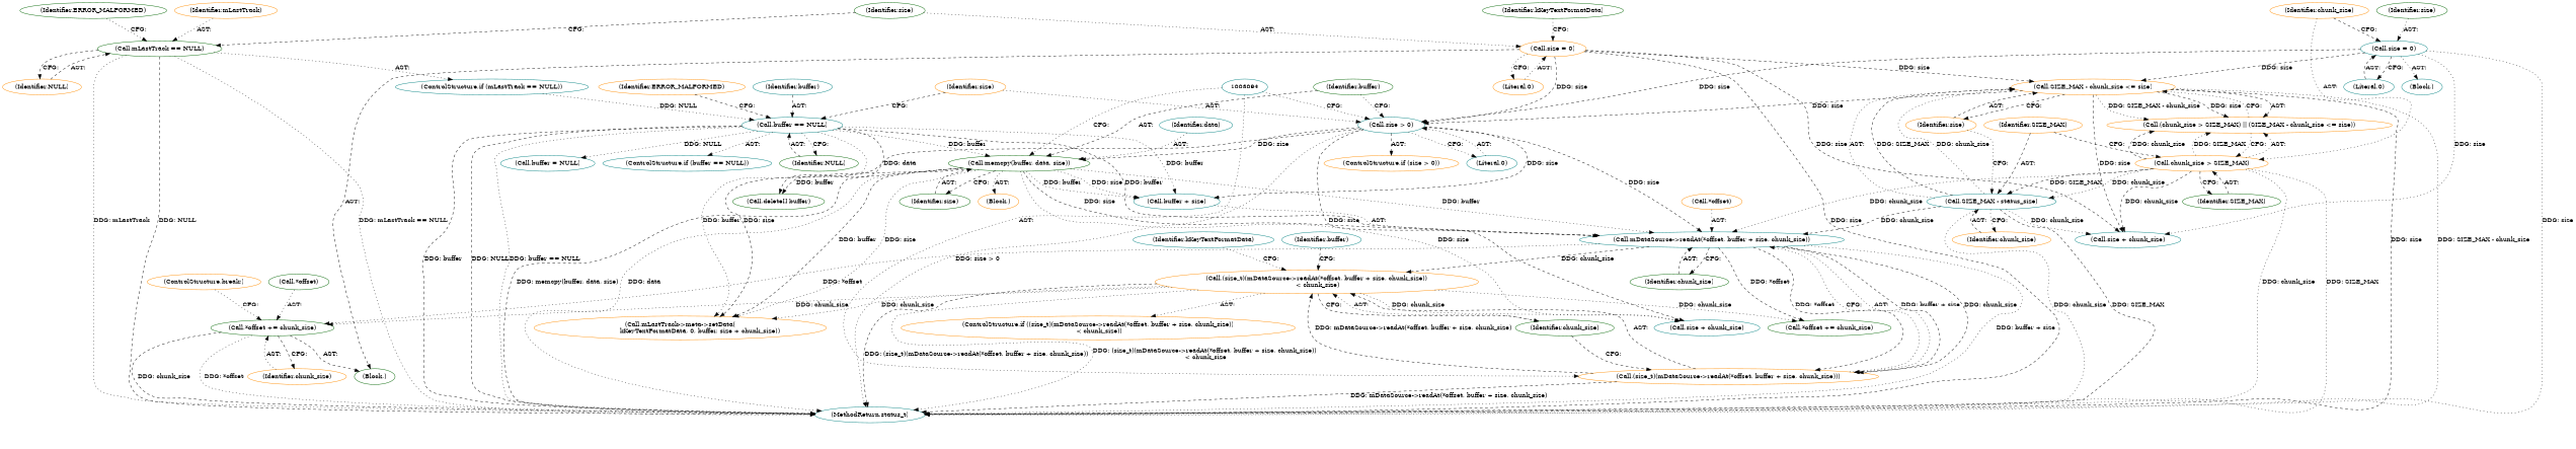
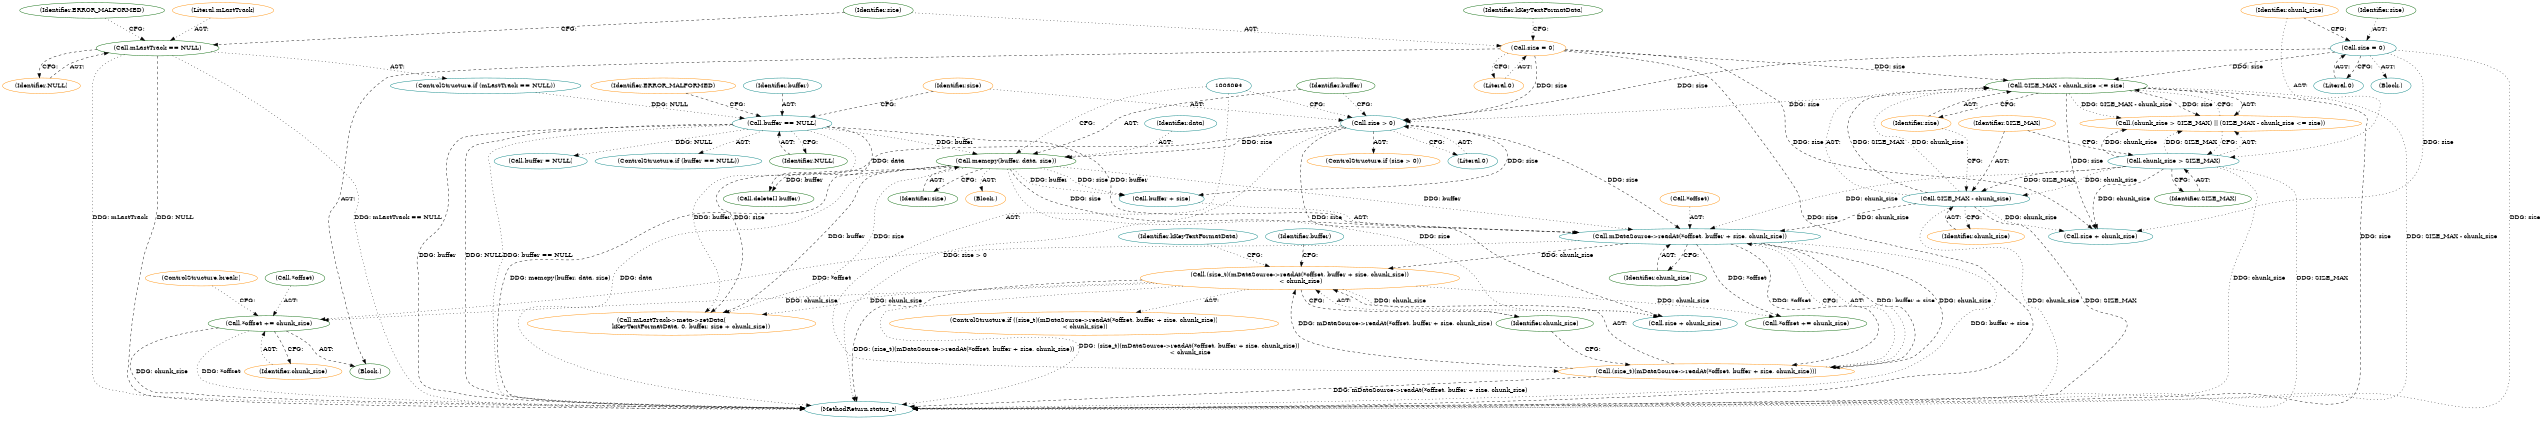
  digraph {
    node [color=darkorange]
    edge [style=dotted]
    n1 [color=darkgreen label="(Call,*offset += chunk_size)"]
    n2 [color=darkgreen label="(Block,)"]
    n3 [label="(Identifier,chunk_size)"]
    n4 [color=teal label="(MethodReturn,status_t)"]
    n5 [label="(Call,(size_t)(mDataSource->readAt(*offset, buffer + size, chunk_size))\n < chunk_size)"]
    n6 [color=darkgreen label="(Identifier,chunk_size)"]
    n7 [label="(Call,mLastTrack->meta->setData(\n                    kKeyTextFormatData, 0, buffer, size + chunk_size))"]
    n8 [color=teal label="(Call,size + chunk_size)"]
    n9 [label="(ControlStructure,if ((size_t)(mDataSource->readAt(*offset, buffer + size, chunk_size))\n < chunk_size))"]
    n10 [color=darkgreen label="(Call,*offset += chunk_size)"]
    n11 [label="(Call,(size_t)(mDataSource->readAt(*offset, buffer + size, chunk_size)))"]
    n12 [color=teal label="(Call,mDataSource->readAt(*offset, buffer + size, chunk_size))"]
    n13 [color=darkgreen label="(Identifier,chunk_size)"]
    n14 [color=teal label="(Call,buffer == NULL)"]
    n15 [color=darkgreen label="(Call,memcpy(buffer, data, size))"]
    n16 [color=teal label="(Call,buffer = NULL)"]
    n17 [color=teal label="(ControlStructure,if (buffer == NULL))"]
    n18 [color=darkgreen label="(Identifier,NULL)"]
    n19 [color=darkgreen label="(Call,delete[] buffer)"]
    n20 [color=teal label="(Call,buffer + size)"]
    n21 [color=darkgreen label="(Identifier,size)"]
    n22 [label="(Block,)"]
    n23 [color=darkgreen label="(Call,mLastTrack == NULL)"]
    n24 [color=teal label="(ControlStructure,if (mLastTrack == NULL))"]
    n25 [label="(Identifier,NULL)"]
    n26 [color=teal label="(Call,size > 0)"]
    n27 [label="(ControlStructure,if (size > 0))"]
    n28 [color=teal label="(Literal,0)"]
-   n29 [label="(Call,SIZE_MAX - chunk_size <= size)"]
+   n29 [color=darkgreen label="(Call,SIZE_MAX - chunk_size <= size)"]
    n30 [color=teal label="(Call,size + chunk_size)"]
    n31 [label="(Identifier,size)"]
    n32 [label="(Call,(chunk_size > SIZE_MAX) || (SIZE_MAX - chunk_size <= size))"]
-   n33 [color=teal label="(Call,SIZE_MAX - status_size)"]
-   n34 [label="(Call,chunk_size > SIZE_MAX)"]
+   n33 [color=teal label="(Call,SIZE_MAX - chunk_size)"]
+   n34 [color=teal label="(Call,chunk_size > SIZE_MAX)"]
    n35 [label="(Identifier,chunk_size)"]
    n36 [color=darkgreen label="(Identifier,SIZE_MAX)"]
    n37 [color=teal label="(Call,size = 0)"]
    n38 [color=teal label="(Block,)"]
    n39 [color=teal label="(Literal,0)"]
    n40 [label="(Call,size = 0)"]
    n41 [label="(Literal,0)"]
    n42 [label="(Call,*offset)"]
    n43 [color=darkgreen label="(Identifier,size)"]
    n44 [color=darkgreen label="(Identifier,buffer)"]
    n45 [label="(Identifier,SIZE_MAX)"]
    n46 [color=teal label="(Identifier,kKeyTextFormatData)"]
    n47 [color=teal label="(Identifier,buffer)"]
    n48 [color=darkgreen label="(Identifier,size)"]
    n49 [color=teal label="(Identifier,data)"]
    n50 [label="(ControlStructure,break;)"]
    n51 [label="(Identifier,chunk_size)"]
    n52 [label="(Identifier,ERROR_MALFORMED)"]
    n53 [label="(Identifier,size)"]
    n54 [color=teal label="(Identifier,buffer)"]
    n55 [color=darkgreen label="(Call,*offset)"]
    n56 [color=darkgreen label="(Identifier,ERROR_MALFORMED)"]
    n57 [color=darkgreen label="(Identifier,kKeyTextFormatData)"]
-   n58 [label="(Identifier,mLastTrack)"]
+   n58 [label="(Literal,mLastTrack)"]
    1003094 [color=teal]
    n1 -> n2 [label="AST: " style=dashed]
    n1 -> n3 [label="CFG: " style=dashed]
    n1 -> n4 [label="DDG: chunk_size" style=dashed]
    n1 -> n4 [label="DDG: *offset"]
    n3 -> n1 [label="AST: "]
    n5 -> n1 [label="DDG: chunk_size"]
    n5 -> n4 [label="DDG: (size_t)(mDataSource->readAt(*offset, buffer + size, chunk_size))" style=dashed]
    n5 -> n4 [label="DDG: (size_t)(mDataSource->readAt(*offset, buffer + size, chunk_size))\n < chunk_size"]
    n5 -> n6 [label="CFG: " style=dashed]
    n5 -> n7 [label="DDG: chunk_size"]
    n5 -> n8 [label="DDG: chunk_size"]
    n5 -> n9 [label="AST: "]
    n5 -> n10 [label="DDG: chunk_size"]
    n6 -> n5 [label="AST: "]
    n6 -> n11 [label="CFG: " style=dashed]
    n11 -> n4 [label="DDG: mDataSource->readAt(*offset, buffer + size, chunk_size)" style=dashed]
    n11 -> n5 [label="AST: " style=dashed]
    n11 -> n5 [label="DDG: mDataSource->readAt(*offset, buffer + size, chunk_size)" style=dashed]
    n11 -> n12 [label="CFG: "]
    n12 -> n1 [label="DDG: *offset"]
    n12 -> n4 [label="DDG: buffer + size"]
    n12 -> n5 [label="DDG: chunk_size" style=dashed]
    n12 -> n10 [label="DDG: *offset" style=dashed]
    n12 -> n11 [label="AST: "]
    n12 -> n11 [label="DDG: *offset" style=dashed]
    n12 -> n11 [label="DDG: buffer + size" style=dashed]
    n12 -> n11 [label="DDG: chunk_size" style=dashed]
    n12 -> n13 [label="CFG: " style=dashed]
    n13 -> n12 [label="AST: " style=dashed]
    n14 -> n4 [label="DDG: buffer == NULL"]
    n14 -> n4 [label="DDG: buffer" style=dashed]
    n14 -> n4 [label="DDG: NULL" style=dashed]
    n14 -> n7 [label="DDG: buffer"]
    n14 -> n12 [label="DDG: buffer" style=dashed]
    n14 -> n15 [label="DDG: buffer"]
    n14 -> n16 [label="DDG: NULL"]
    n14 -> n17 [label="AST: "]
    n14 -> n18 [label="CFG: "]
    n14 -> n19 [label="DDG: data" style=dashed]
-   n14 -> n20 [label="DDG: buffer"]
    n15 -> n4 [label="DDG: memcpy(buffer, data, size)" style=dashed]
    n15 -> n4 [label="DDG: data"]
    n15 -> n7 [label="DDG: buffer" style=dashed]
    n15 -> n7 [label="DDG: size"]
    n15 -> n8 [label="DDG: size"]
    n15 -> n12 [label="DDG: buffer"]
    n15 -> n12 [label="DDG: size" style=dashed]
    n15 -> n19 [label="DDG: buffer" style=dashed]
    n15 -> n20 [label="DDG: buffer"]
    n15 -> n20 [label="DDG: size"]
    n15 -> n21 [label="CFG: " style=dashed]
    n15 -> n22 [label="AST: "]
    n18 -> n14 [label="AST: " style=dashed]
    n20 -> n12 [label="AST: "]
    n21 -> n15 [label="AST: " style=dashed]
    n23 -> n4 [label="DDG: NULL" style=dashed]
    n23 -> n4 [label="DDG: mLastTrack == NULL"]
    n23 -> n4 [label="DDG: mLastTrack"]
    n23 -> n24 [label="AST: "]
    n23 -> n25 [label="CFG: " style=dashed]
    n24 -> n14 [label="DDG: NULL"]
    n25 -> n23 [label="AST: " style=dashed]
    n26 -> n4 [label="DDG: size > 0"]
    n26 -> n7 [label="DDG: size" style=dashed]
    n26 -> n8 [label="DDG: size" style=dashed]
    n26 -> n12 [label="DDG: size" style=dashed]
    n26 -> n15 [label="DDG: size" style=dashed]
    n26 -> n20 [label="DDG: size" style=dashed]
    n26 -> n27 [label="AST: " style=dashed]
    n26 -> n28 [label="CFG: "]
    n28 -> n26 [label="AST: "]
    n29 -> n4 [label="DDG: size" style=dashed]
    n29 -> n4 [label="DDG: SIZE_MAX - chunk_size"]
-   n29 -> n26 [label="DDG: size" style=dashed]
+   n29 -> n26 [label="DDG: size"]
    n29 -> n30 [label="DDG: size" style=dashed]
    n29 -> n31 [label="CFG: " style=dashed]
    n29 -> n32 [label="AST: " style=dashed]
    n29 -> n32 [label="DDG: SIZE_MAX - chunk_size"]
    n29 -> n32 [label="DDG: size" style=dashed]
    n31 -> n29 [label="AST: " style=dashed]
    n31 -> n33 [label="CFG: "]
    n32 -> n29 [label="CFG: "]
    n32 -> n34 [label="CFG: "]
    n33 -> n4 [label="DDG: SIZE_MAX" style=dashed]
    n33 -> n4 [label="DDG: chunk_size"]
    n33 -> n12 [label="DDG: chunk_size" style=dashed]
    n33 -> n29 [label="AST: "]
    n33 -> n29 [label="DDG: SIZE_MAX" style=dashed]
    n33 -> n29 [label="DDG: chunk_size"]
    n33 -> n30 [label="DDG: chunk_size"]
    n33 -> n35 [label="CFG: "]
    n34 -> n4 [label="DDG: chunk_size"]
    n34 -> n4 [label="DDG: SIZE_MAX"]
    n34 -> n12 [label="DDG: chunk_size"]
    n34 -> n30 [label="DDG: chunk_size" style=dashed]
    n34 -> n32 [label="AST: "]
    n34 -> n32 [label="DDG: chunk_size" style=dashed]
    n34 -> n32 [label="DDG: SIZE_MAX"]
    n34 -> n33 [label="DDG: SIZE_MAX" style=dashed]
    n34 -> n33 [label="DDG: chunk_size"]
    n34 -> n36 [label="CFG: " style=dashed]
    n35 -> n33 [label="AST: " style=dashed]
    n36 -> n34 [label="AST: " style=dashed]
    n37 -> n4 [label="DDG: size"]
    n37 -> n26 [label="DDG: size" style=dashed]
    n37 -> n29 [label="DDG: size" style=dashed]
    n37 -> n30 [label="DDG: size"]
    n37 -> n38 [label="AST: "]
    n37 -> n39 [label="CFG: " style=dashed]
    n39 -> n37 [label="AST: " style=dashed]
    n40 -> n2 [label="AST: " style=dashed]
    n40 -> n4 [label="DDG: size" style=dashed]
    n40 -> n26 [label="DDG: size" style=dashed]
    n40 -> n29 [label="DDG: size" style=dashed]
    n40 -> n30 [label="DDG: size" style=dashed]
    n40 -> n41 [label="CFG: "]
    n41 -> n40 [label="AST: "]
    n42 -> n12 [label="AST: "]
    n43 -> n23 [label="CFG: " style=dashed]
    n43 -> n40 [label="AST: "]
    n44 -> n15 [label="AST: " style=dashed]
    n44 -> n26 [label="CFG: "]
    n45 -> n33 [label="AST: " style=dashed]
    n45 -> n34 [label="CFG: " style=dashed]
    n46 -> n5 [label="CFG: "]
    n47 -> n14 [label="AST: " style=dashed]
    n48 -> n37 [label="AST: "]
    n49 -> n15 [label="AST: "]
    n50 -> n1 [label="CFG: "]
    n51 -> n34 [label="AST: "]
    n51 -> n37 [label="CFG: " style=dashed]
    n52 -> n14 [label="CFG: " style=dashed]
    n53 -> n14 [label="CFG: " style=dashed]
    n53 -> n26 [label="AST: "]
    n54 -> n5 [label="CFG: " style=dashed]
    n55 -> n1 [label="AST: "]
    n56 -> n23 [label="CFG: "]
    n57 -> n40 [label="CFG: "]
    n58 -> n23 [label="AST: "]
    1003094 -> n11 [label="AST: "]
    1003094 -> n15 [label="CFG: "]
    1003094 -> n26 [label="CFG: "]
  }
